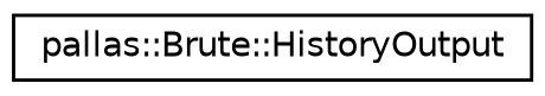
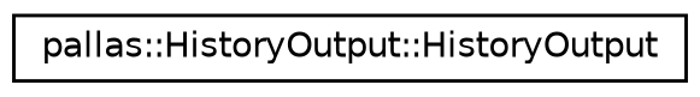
  digraph {
    rankdir=LR
    fontname="DejaVu Sans"
-   n1 [color=black fillcolor=white fontname="DejaVu Sans" fontsize=10 height=0.2 label="pallas::Brute::HistoryOutput" shape=record style=filled width=0.4]
+   n1 [color=black fillcolor=white fontname="DejaVu Sans" fontsize=10 height=0.2 label="pallas::HistoryOutput::HistoryOutput" shape=record style=filled width=0.4]
  }
